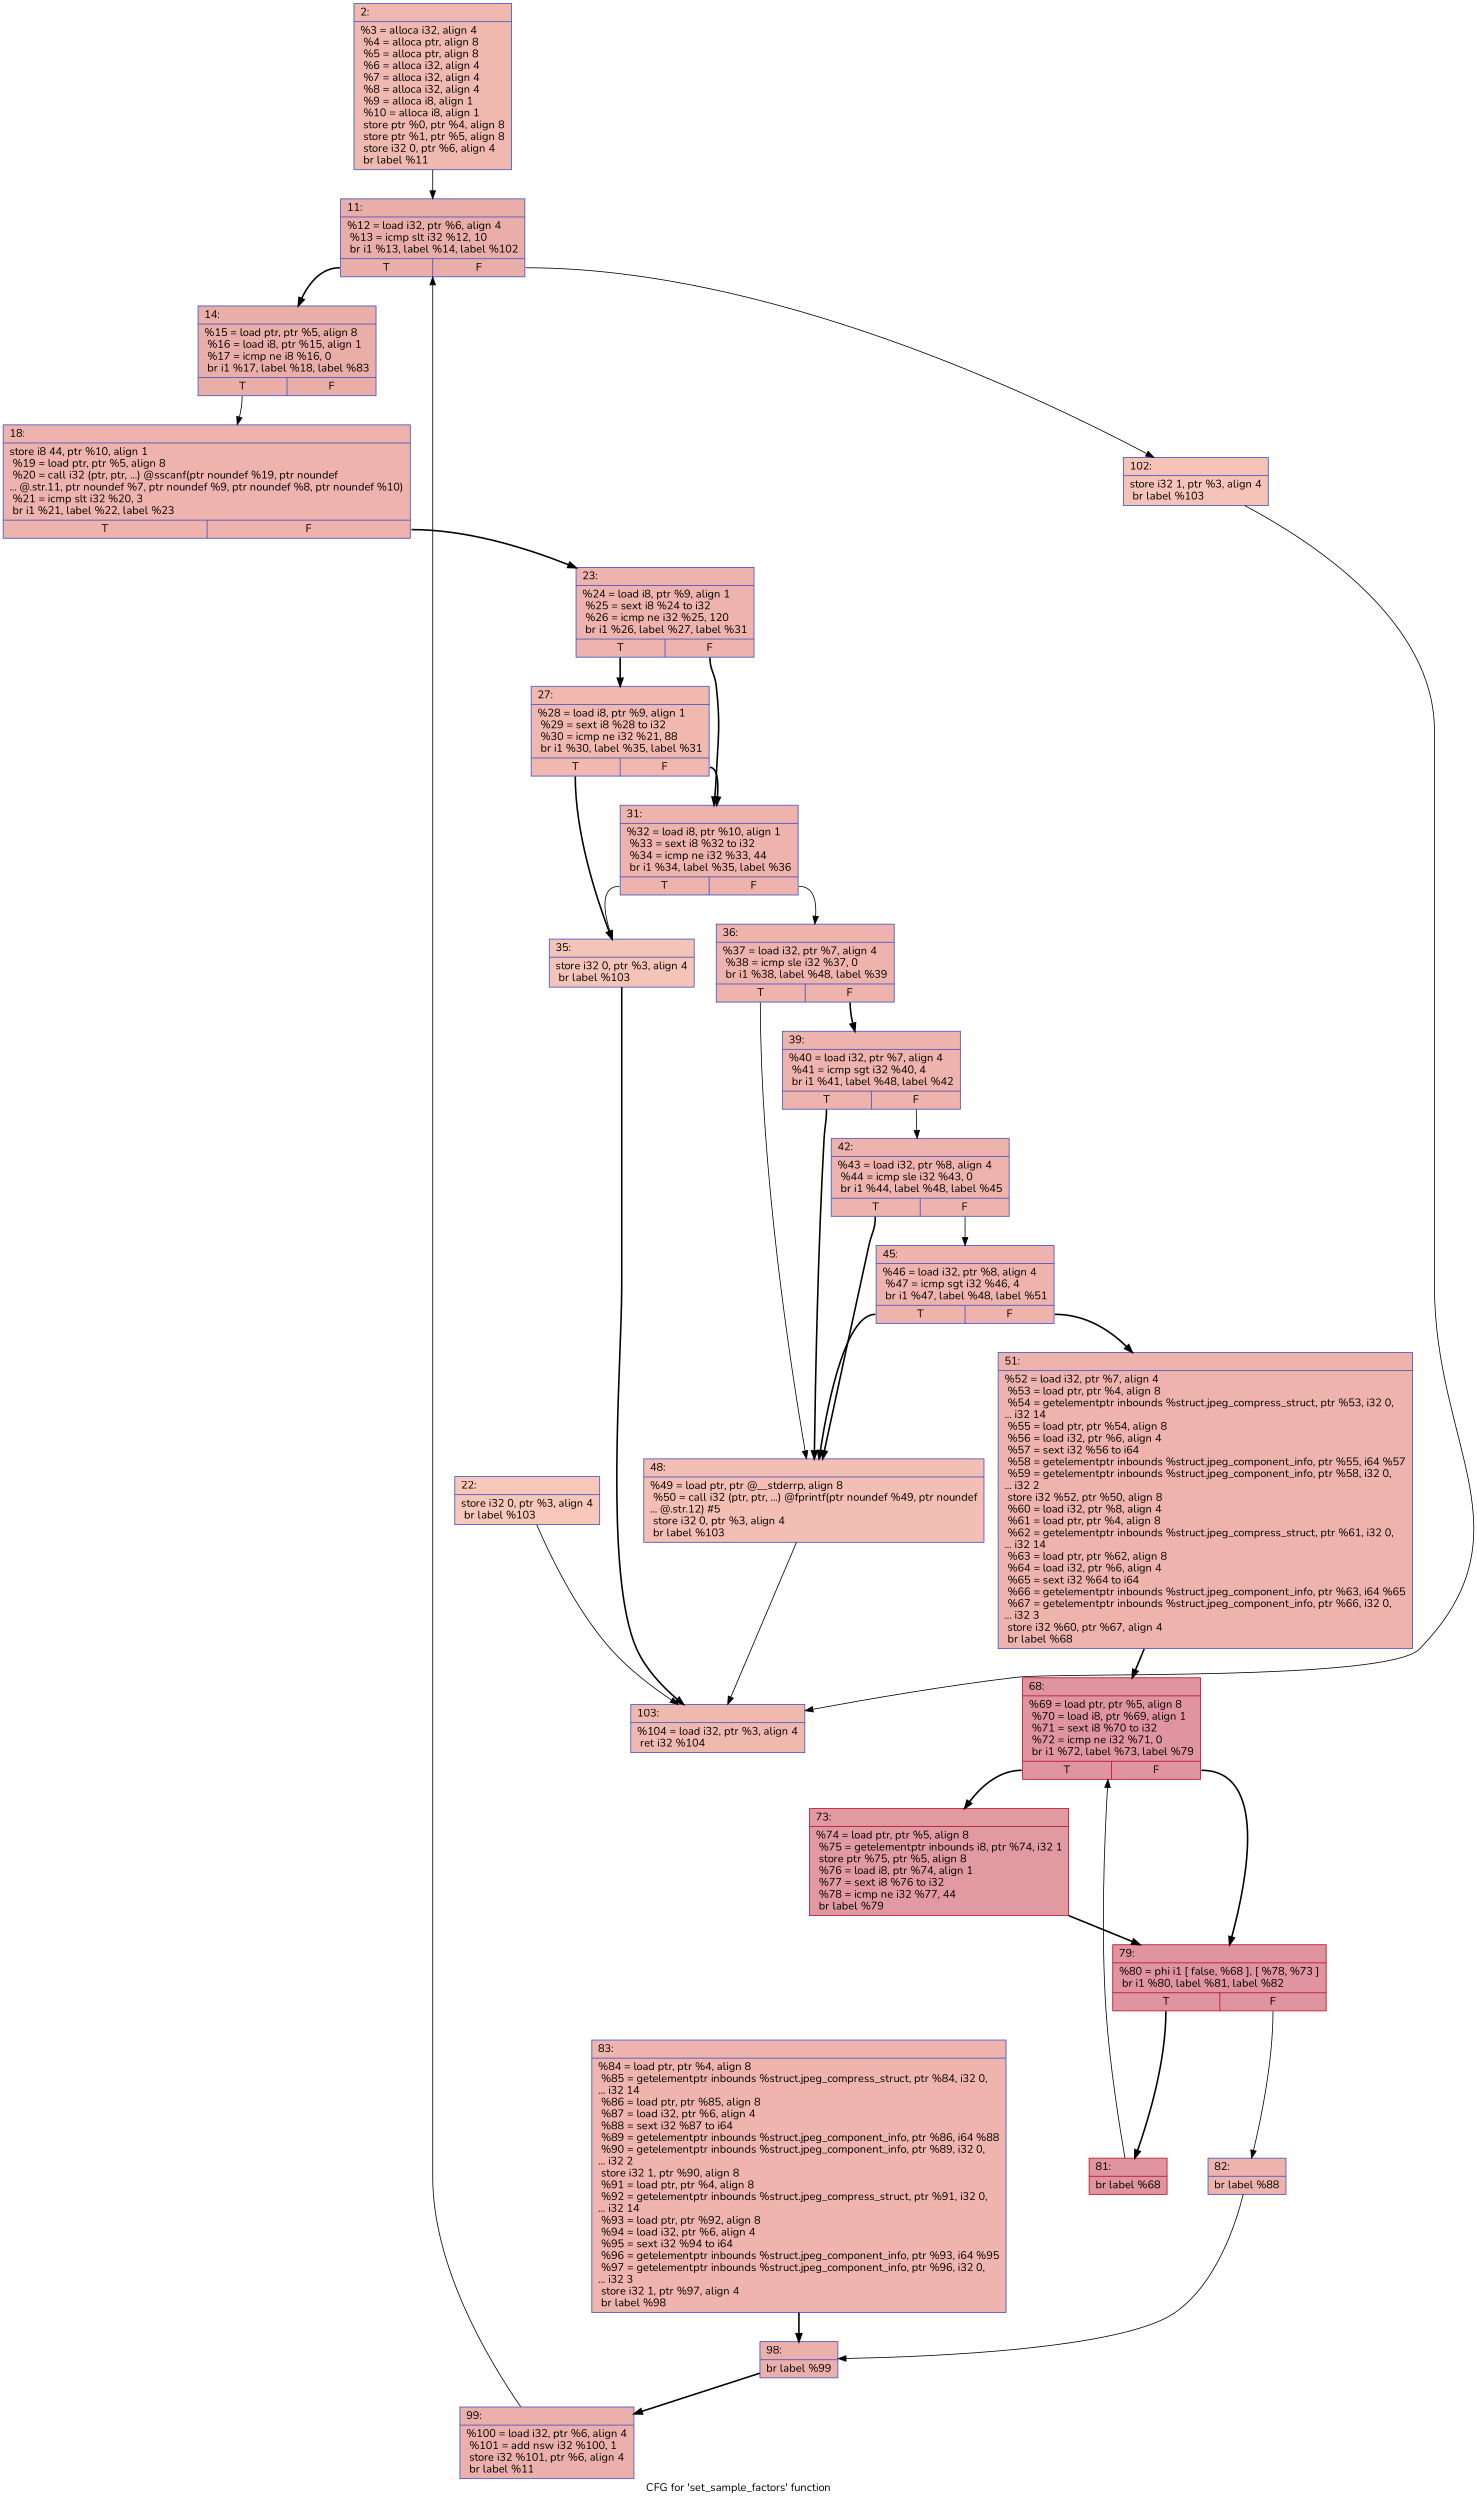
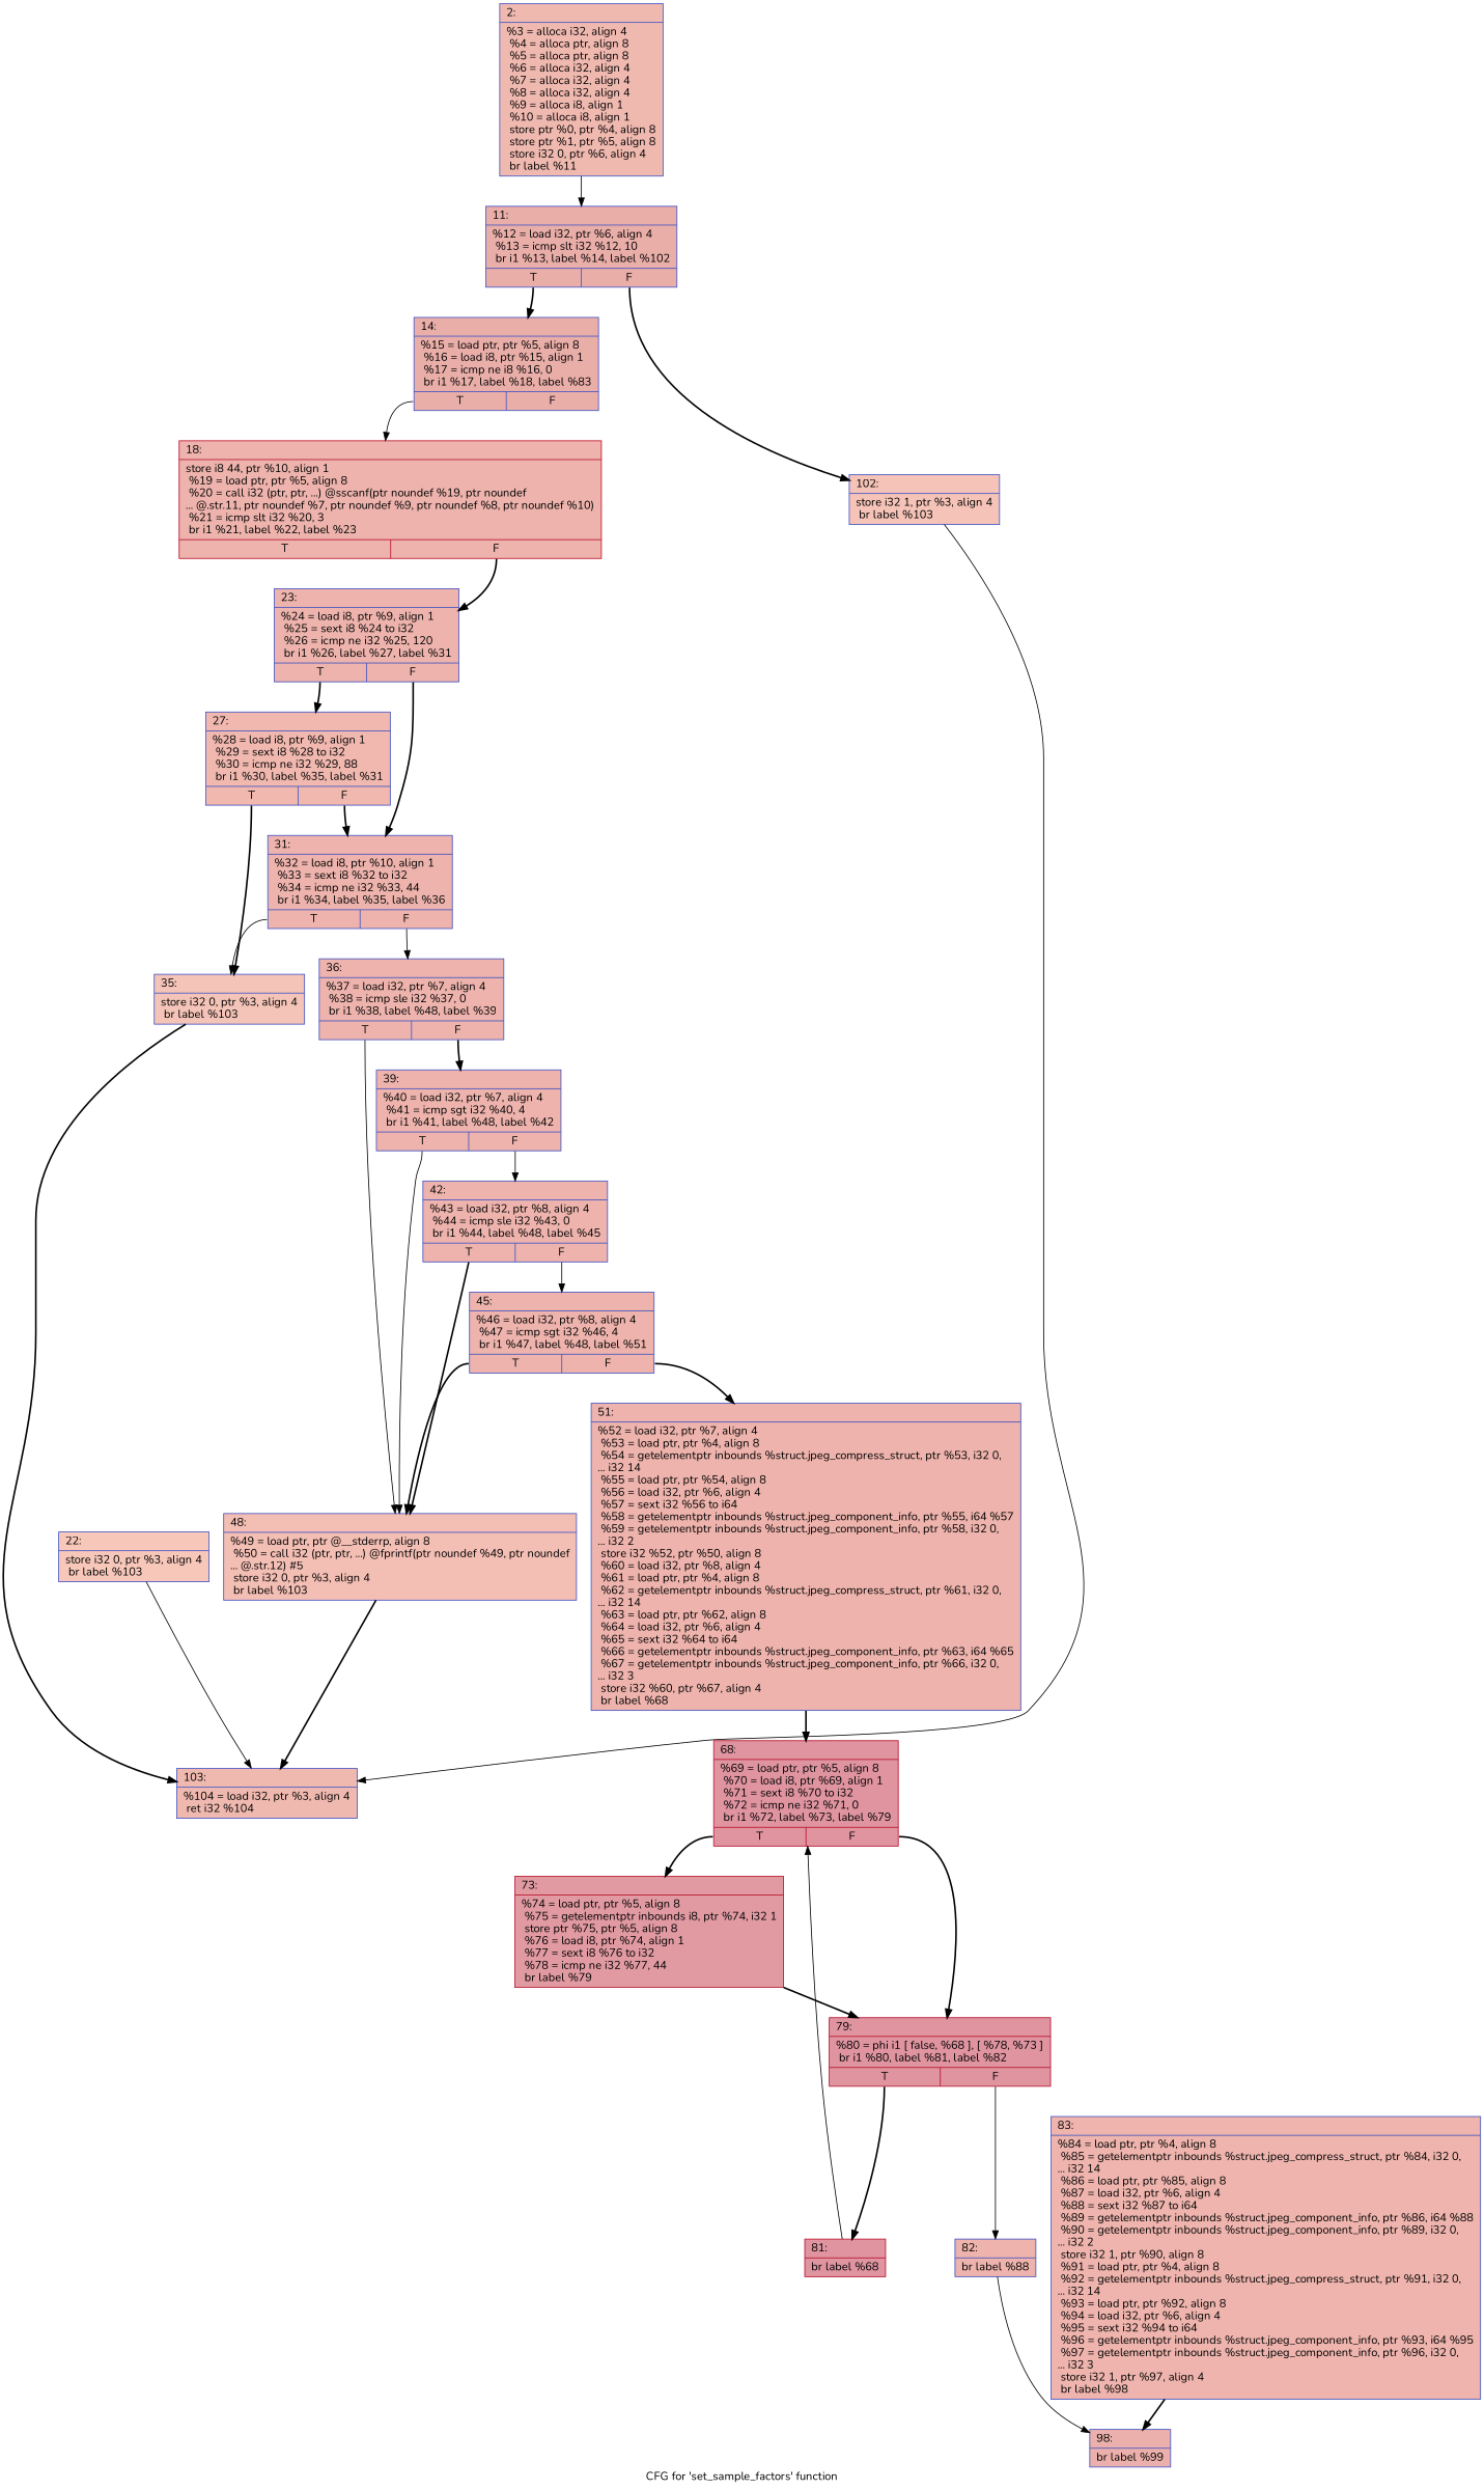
  digraph {
    fontname=Nunito
    label="CFG for 'set_sample_factors' function"
    node [color="#3d50c3ff" fillcolor="#d6524470" fontname=Nunito shape=record style=filled]
    edge [fontname=Nunito style=bold]
    n1 [fillcolor="#de614d70" label="{2:\l|  %3 = alloca i32, align 4\l  %4 = alloca ptr, align 8\l  %5 = alloca ptr, align 8\l  %6 = alloca i32, align 4\l  %7 = alloca i32, align 4\l  %8 = alloca i32, align 4\l  %9 = alloca i8, align 1\l  %10 = alloca i8, align 1\l  store ptr %0, ptr %4, align 8\l  store ptr %1, ptr %5, align 8\l  store i32 0, ptr %6, align 4\l  br label %11\l}"]
    n2 [fillcolor="#d0473d70" label="{11:\l|  %12 = load i32, ptr %6, align 4\l  %13 = icmp slt i32 %12, 10\l  br i1 %13, label %14, label %102\l|{<s0>T|<s1>F}}"]
    n3 [fillcolor="#d0473d70" label="{14:\l|  %15 = load ptr, ptr %5, align 8\l  %16 = load i8, ptr %15, align 1\l  %17 = icmp ne i8 %16, 0\l  br i1 %17, label %18, label %83\l|{<s0>T|<s1>F}}"]
    n4 [fillcolor="#e8765c70" label="{102:\l|  store i32 1, ptr %3, align 4\l  br label %103\l}"]
-   n5 [label="{18:\l|  store i8 44, ptr %10, align 1\l  %19 = load ptr, ptr %5, align 8\l  %20 = call i32 (ptr, ptr, ...) @sscanf(ptr noundef %19, ptr noundef\l... @.str.11, ptr noundef %7, ptr noundef %9, ptr noundef %8, ptr noundef %10)\l  %21 = icmp slt i32 %20, 3\l  br i1 %21, label %22, label %23\l|{<s0>T|<s1>F}}"]
+   n5 [color="#b70d28ff" label="{18:\l|  store i8 44, ptr %10, align 1\l  %19 = load ptr, ptr %5, align 8\l  %20 = call i32 (ptr, ptr, ...) @sscanf(ptr noundef %19, ptr noundef\l... @.str.11, ptr noundef %7, ptr noundef %9, ptr noundef %8, ptr noundef %10)\l  %21 = icmp slt i32 %20, 3\l  br i1 %21, label %22, label %23\l|{<s0>T|<s1>F}}"]
    n6 [fillcolor="#de614d70" label="{103:\l|  %104 = load i32, ptr %3, align 4\l  ret i32 %104\l}"]
    n7 [label="{23:\l|  %24 = load i8, ptr %9, align 1\l  %25 = sext i8 %24 to i32\l  %26 = icmp ne i32 %25, 120\l  br i1 %26, label %27, label %31\l|{<s0>T|<s1>F}}"]
    n8 [fillcolor="#d8564670" label="{83:\l|  %84 = load ptr, ptr %4, align 8\l  %85 = getelementptr inbounds %struct.jpeg_compress_struct, ptr %84, i32 0,\l... i32 14\l  %86 = load ptr, ptr %85, align 8\l  %87 = load i32, ptr %6, align 4\l  %88 = sext i32 %87 to i64\l  %89 = getelementptr inbounds %struct.jpeg_component_info, ptr %86, i64 %88\l  %90 = getelementptr inbounds %struct.jpeg_component_info, ptr %89, i32 0,\l... i32 2\l  store i32 1, ptr %90, align 8\l  %91 = load ptr, ptr %4, align 8\l  %92 = getelementptr inbounds %struct.jpeg_compress_struct, ptr %91, i32 0,\l... i32 14\l  %93 = load ptr, ptr %92, align 8\l  %94 = load i32, ptr %6, align 4\l  %95 = sext i32 %94 to i64\l  %96 = getelementptr inbounds %struct.jpeg_component_info, ptr %93, i64 %95\l  %97 = getelementptr inbounds %struct.jpeg_component_info, ptr %96, i32 0,\l... i32 3\l  store i32 1, ptr %97, align 4\l  br label %98\l}"]
    n9 [fillcolor="#d24b4070" label="{98:\l|  br label %99\l}"]
    n10 [fillcolor="#ec7f6370" label="{22:\l|  store i32 0, ptr %3, align 4\l  br label %103\l}"]
-   n11 [fillcolor="#dc5d4a70" label="{27:\l|  %28 = load i8, ptr %9, align 1\l  %29 = sext i8 %28 to i32\l  %30 = icmp ne i32 %21, 88\l  br i1 %30, label %35, label %31\l|{<s0>T|<s1>F}}"]
+   n11 [fillcolor="#dc5d4a70" label="{27:\l|  %28 = load i8, ptr %9, align 1\l  %29 = sext i8 %28 to i32\l  %30 = icmp ne i32 %29, 88\l  br i1 %30, label %35, label %31\l|{<s0>T|<s1>F}}"]
    n12 [label="{31:\l|  %32 = load i8, ptr %10, align 1\l  %33 = sext i8 %32 to i32\l  %34 = icmp ne i32 %33, 44\l  br i1 %34, label %35, label %36\l|{<s0>T|<s1>F}}"]
-   n13 [fillcolor="#d24b4070" label="{99:\l|  %100 = load i32, ptr %6, align 4\l  %101 = add nsw i32 %100, 1\l  store i32 %101, ptr %6, align 4\l  br label %11\l}"]
    n14 [fillcolor="#e97a5f70" label="{35:\l|  store i32 0, ptr %3, align 4\l  br label %103\l}"]
    n15 [label="{36:\l|  %37 = load i32, ptr %7, align 4\l  %38 = icmp sle i32 %37, 0\l  br i1 %38, label %48, label %39\l|{<s0>T|<s1>F}}"]
    n16 [fillcolor="#e36c5570" label="{48:\l|  %49 = load ptr, ptr @__stderrp, align 8\l  %50 = call i32 (ptr, ptr, ...) @fprintf(ptr noundef %49, ptr noundef\l... @.str.12) #5\l  store i32 0, ptr %3, align 4\l  br label %103\l}"]
    n17 [label="{39:\l|  %40 = load i32, ptr %7, align 4\l  %41 = icmp sgt i32 %40, 4\l  br i1 %41, label %48, label %42\l|{<s0>T|<s1>F}}"]
    n18 [label="{42:\l|  %43 = load i32, ptr %8, align 4\l  %44 = icmp sle i32 %43, 0\l  br i1 %44, label %48, label %45\l|{<s0>T|<s1>F}}"]
    n19 [label="{45:\l|  %46 = load i32, ptr %8, align 4\l  %47 = icmp sgt i32 %46, 4\l  br i1 %47, label %48, label %51\l|{<s0>T|<s1>F}}"]
    n20 [label="{51:\l|  %52 = load i32, ptr %7, align 4\l  %53 = load ptr, ptr %4, align 8\l  %54 = getelementptr inbounds %struct.jpeg_compress_struct, ptr %53, i32 0,\l... i32 14\l  %55 = load ptr, ptr %54, align 8\l  %56 = load i32, ptr %6, align 4\l  %57 = sext i32 %56 to i64\l  %58 = getelementptr inbounds %struct.jpeg_component_info, ptr %55, i64 %57\l  %59 = getelementptr inbounds %struct.jpeg_component_info, ptr %58, i32 0,\l... i32 2\l  store i32 %52, ptr %50, align 8\l  %60 = load i32, ptr %8, align 4\l  %61 = load ptr, ptr %4, align 8\l  %62 = getelementptr inbounds %struct.jpeg_compress_struct, ptr %61, i32 0,\l... i32 14\l  %63 = load ptr, ptr %62, align 8\l  %64 = load i32, ptr %6, align 4\l  %65 = sext i32 %64 to i64\l  %66 = getelementptr inbounds %struct.jpeg_component_info, ptr %63, i64 %65\l  %67 = getelementptr inbounds %struct.jpeg_component_info, ptr %66, i32 0,\l... i32 3\l  store i32 %60, ptr %67, align 4\l  br label %68\l}"]
    n21 [color="#b70d28ff" fillcolor="#b70d2870" label="{68:\l|  %69 = load ptr, ptr %5, align 8\l  %70 = load i8, ptr %69, align 1\l  %71 = sext i8 %70 to i32\l  %72 = icmp ne i32 %71, 0\l  br i1 %72, label %73, label %79\l|{<s0>T|<s1>F}}"]
    n22 [color="#b70d28ff" fillcolor="#bb1b2c70" label="{73:\l|  %74 = load ptr, ptr %5, align 8\l  %75 = getelementptr inbounds i8, ptr %74, i32 1\l  store ptr %75, ptr %5, align 8\l  %76 = load i8, ptr %74, align 1\l  %77 = sext i8 %76 to i32\l  %78 = icmp ne i32 %77, 44\l  br label %79\l}"]
    n23 [color="#b70d28ff" fillcolor="#b70d2870" label="{79:\l|  %80 = phi i1 [ false, %68 ], [ %78, %73 ]\l  br i1 %80, label %81, label %82\l|{<s0>T|<s1>F}}"]
    n24 [color="#b70d28ff" fillcolor="#b70d2870" label="{81:\l|  br label %68\l}"]
    n25 [label="{82:\l|  br label %88\l}"]
    n1 -> n2 [style=solid]
    n2 -> n3 [tailport=s0]
-   n2 -> n4 [style=solid tailport=s1]
+   n2 -> n4 [tailport=s1]
    n3 -> n5 [style=solid tailport=s0]
    n4 -> n6 [style=solid]
    n5 -> n7 [tailport=s1]
    n7 -> n11 [tailport=s0]
    n7 -> n12 [tailport=s1]
    n8 -> n9
-   n9 -> n13
    n10 -> n6 [style=solid]
    n11 -> n12 [tailport=s1]
    n11 -> n14 [tailport=s0]
    n12 -> n14 [style=solid tailport=s0]
    n12 -> n15 [style=solid tailport=s1]
-   n13 -> n2 [style=solid]
    n14 -> n6
    n15 -> n16 [style=solid tailport=s0]
    n15 -> n17 [tailport=s1]
-   n16 -> n6 [style=solid]
-   n17 -> n16 [tailport=s0]
+   n16 -> n6
+   n17 -> n16 [style=solid tailport=s0]
    n17 -> n18 [style=solid tailport=s1]
    n18 -> n16 [tailport=s0]
    n18 -> n19 [style=solid tailport=s1]
    n19 -> n16 [tailport=s0]
    n19 -> n20 [tailport=s1]
    n20 -> n21
    n21 -> n22 [tailport=s0]
    n21 -> n23 [tailport=s1]
    n22 -> n23
    n23 -> n24 [tailport=s0]
    n23 -> n25 [style=solid tailport=s1]
    n24 -> n21 [style=solid]
    n25 -> n9 [style=solid]
  }
